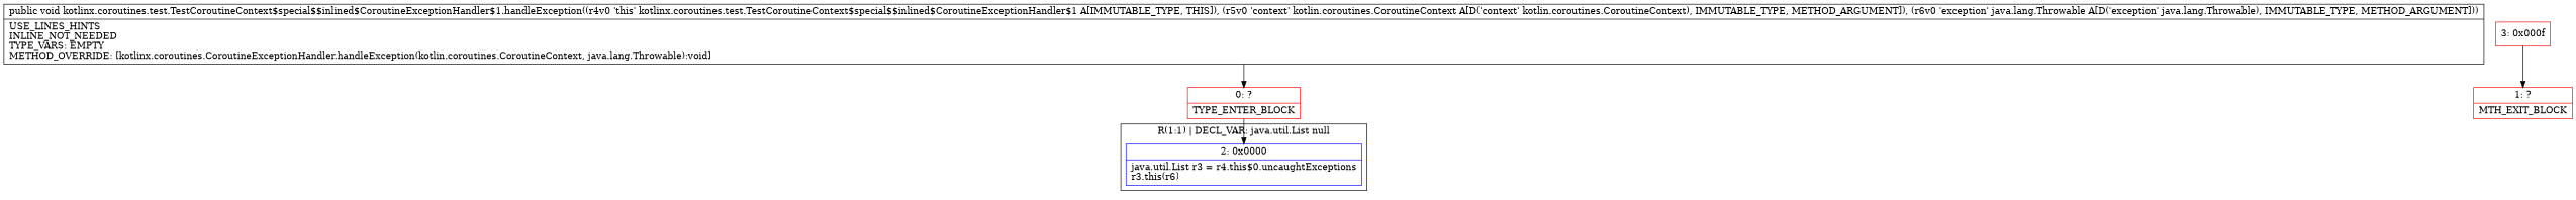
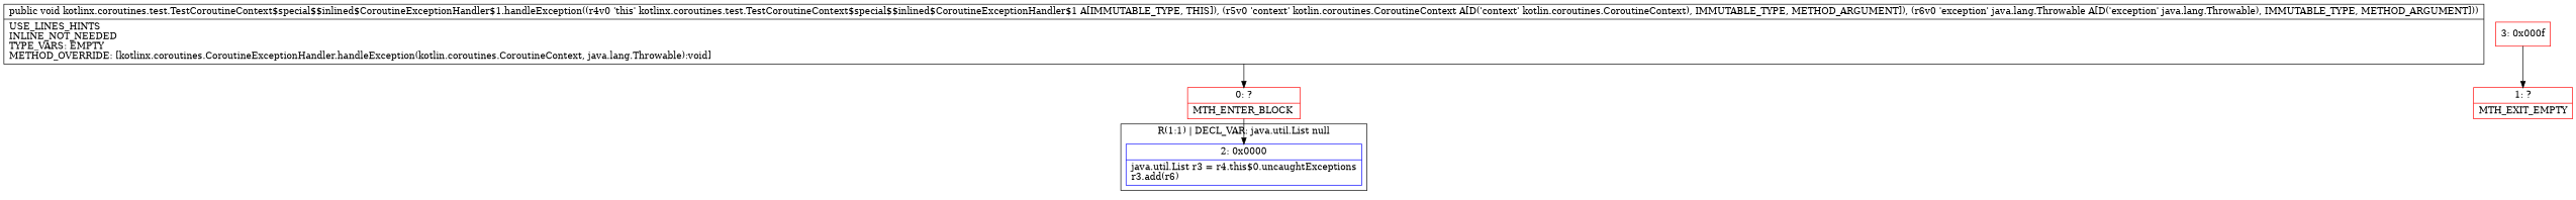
  digraph {
    node [color=red shape=record]
-   n1 [color=blue label="{2\:\ 0x0000|java.util.List r3 = r4.this$0.uncaughtExceptions\lr3.this(r6)\l}"]
+   n1 [color=blue label="{2\:\ 0x0000|java.util.List r3 = r4.this$0.uncaughtExceptions\lr3.add(r6)\l}"]
    n2 [label="{3\:\ 0x000f}"]
-   n3 [label="{1\:\ ?|MTH_EXIT_BLOCK\l}"]
-   n4 [label="{0\:\ ?|TYPE_ENTER_BLOCK\l}"]
+   n3 [label="{1\:\ ?|MTH_EXIT_EMPTY\l}"]
+   n4 [label="{0\:\ ?|MTH_ENTER_BLOCK\l}"]
    n5 [label="{public void kotlinx.coroutines.test.TestCoroutineContext$special$$inlined$CoroutineExceptionHandler$1.handleException((r4v0 'this' kotlinx.coroutines.test.TestCoroutineContext$special$$inlined$CoroutineExceptionHandler$1 A[IMMUTABLE_TYPE, THIS]), (r5v0 'context' kotlin.coroutines.CoroutineContext A[D('context' kotlin.coroutines.CoroutineContext), IMMUTABLE_TYPE, METHOD_ARGUMENT]), (r6v0 'exception' java.lang.Throwable A[D('exception' java.lang.Throwable), IMMUTABLE_TYPE, METHOD_ARGUMENT]))  | USE_LINES_HINTS\lINLINE_NOT_NEEDED\lTYPE_VARS: EMPTY\lMETHOD_OVERRIDE: [kotlinx.coroutines.CoroutineExceptionHandler.handleException(kotlin.coroutines.CoroutineContext, java.lang.Throwable):void]\l}" color=""]
    subgraph cluster_1 {
      label="R(1:1) | DECL_VAR: java.util.List null\l"
      n1
    }
    n2 -> n3
    n4 -> n1
    n5 -> n4
  }
